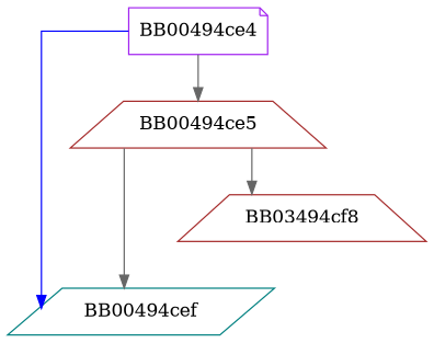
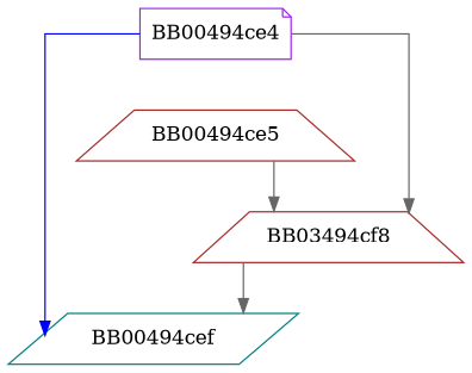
  digraph {
    splines=ortho
    node [color=brown shape=trapezium]
    edge [color=gray40]
    n1 [color=purple label=BB00494ce4 shape=note]
    BB00494cef [color=teal shape=parallelogram]
    BB00494ce5
    n4 [label=BB03494cf8]
    n1 -> BB00494cef [color=blue]
-   n1 -> BB00494ce5
-   BB00494ce5 -> BB00494cef
+   n1 -> n4
+   n4 -> BB00494cef
    BB00494ce5 -> n4
  }
